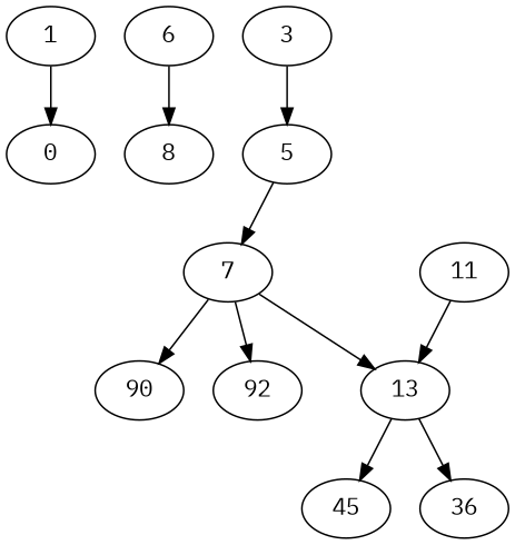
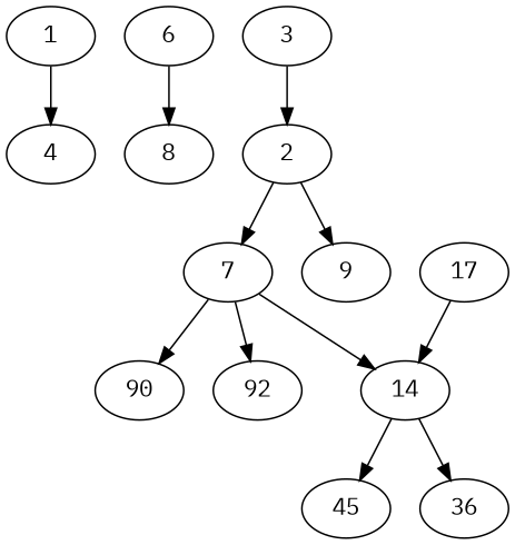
  digraph {
    fontname="IBM Plex Mono"
    node [alpha=0.02 fontname="IBM Plex Mono"]
    edge [fontname="IBM Plex Mono"]
    1 [alpha=0.03 expect_size=3167176885263084]
-   4 [alpha=0.11 expect_size=161326348454544277504 label=0]
+   4 [alpha=0.11 expect_size=161326348454544277504]
    6 [alpha=0.09 expect_size=24312430274459440]
    8 [expect_size=2433822114302237]
    3 [alpha=0.18 expect_size=510298636663660032]
-   5 [alpha=0.12 expect_size=164279734191360]
+   5 [alpha=0.12 expect_size=164279734191360 label=2]
    7 [alpha=0.15 expect_size=974875971813376000]
+   9 [alpha=0.17 expect_size=141464414002738102272]
    n9 [alpha=0.17 expect_size=7857967609813021 label=90]
    n10 [alpha=0.18 expect_size=213608192649723904000 label=92]
-   14 [alpha=0.07 expect_size=20584132658778341376 label=13]
-   11 [expect_size=1450142860547209]
+   14 [alpha=0.07 expect_size=20584132658778341376]
+   11 [expect_size=1450142860547209 label=17]
    n13 [alpha=0.13 expect_size=8169091873609089024 label=45]
    n14 [alpha=0.14 expect_size=13093112574808014 label=36]
    1 -> 4
    6 -> 8
    3 -> 5
    5 -> 7
+   5 -> 9
    7 -> n9
    7 -> n10
    7 -> 14
    14 -> n13
    14 -> n14
    11 -> 14
  }
